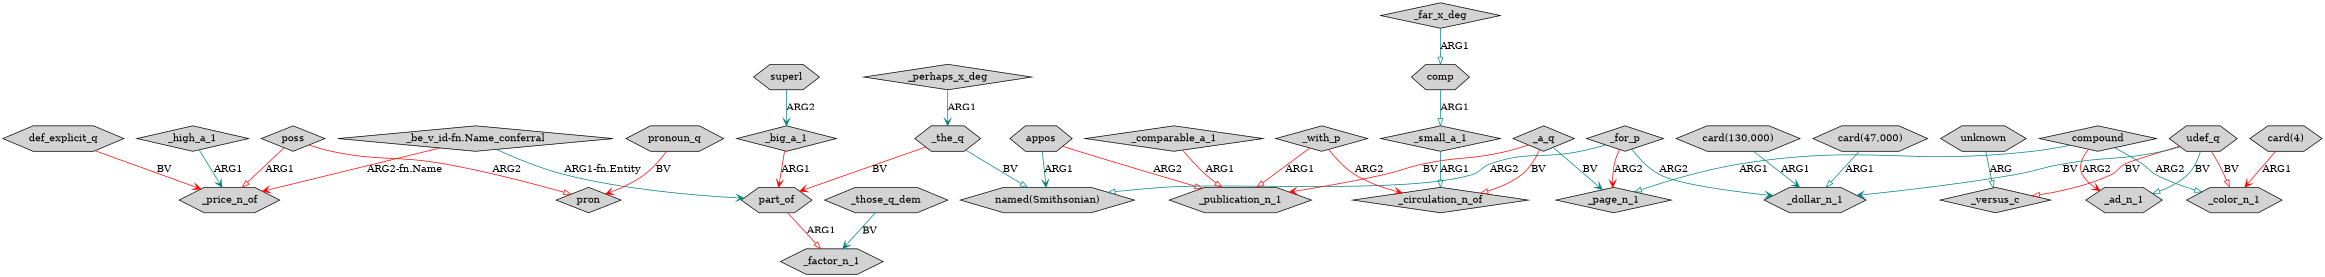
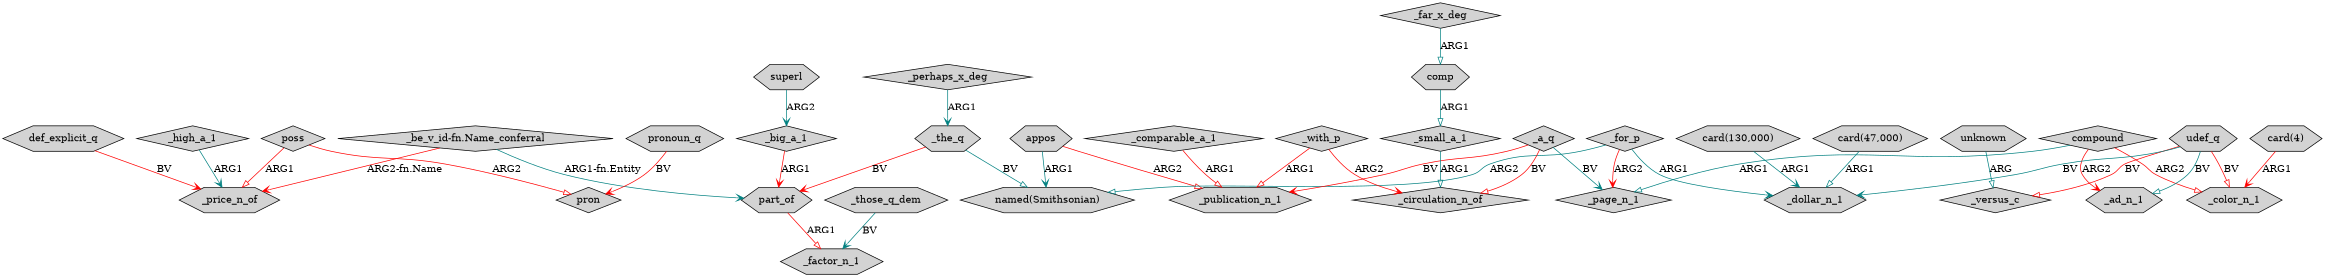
  digraph {
    node [shape=hexagon style=filled]
    edge [arrowhead=vee color=teal]
    "_be_v_id-fn.Name_conferral" [shape=diamond]
    _price_n_of
    part_of
    _factor_n_1
    _versus_c [shape=diamond]
    unknown
    appos
    _publication_n_1
    "named(Smithsonian)"
    _the_q
    _for_p [shape=diamond]
    _page_n_1 [shape=diamond]
    _dollar_n_1
    _those_q_dem
    _a_q [shape=diamond]
    _circulation_n_of [shape=diamond]
    _comparable_a_1 [shape=diamond]
    compound [shape=diamond]
    _color_n_1
    _ad_n_1
    _perhaps_x_deg [shape=diamond]
    _big_a_1 [shape=diamond]
    _high_a_1 [shape=diamond]
    "card(47,000)"
    _far_x_deg [shape=diamond]
    comp
    _small_a_1 [shape=diamond]
    pron [shape=diamond]
    pronoun_q
    poss [shape=diamond]
    superl
    udef_q
    _with_p [shape=diamond]
    "card(130,000)"
    "card(4)"
    def_explicit_q
    "_be_v_id-fn.Name_conferral" -> _price_n_of [color=red label="ARG2-fn.Name"]
    "_be_v_id-fn.Name_conferral" -> part_of [label="ARG1-fn.Entity"]
    part_of -> _factor_n_1 [arrowhead=onormal color=red label=ARG1]
    unknown -> _versus_c [arrowhead=onormal label=ARG]
    appos -> _publication_n_1 [arrowhead=onormal color=red label=ARG2]
    appos -> "named(Smithsonian)" [label=ARG1]
    _the_q -> part_of [color=red label=BV]
    _the_q -> "named(Smithsonian)" [arrowhead=onormal label=BV]
    _for_p -> "named(Smithsonian)" [arrowhead=onormal label=ARG2]
    _for_p -> _page_n_1 [color=red label=ARG2]
-   _for_p -> _dollar_n_1 [label=ARG2]
+   _for_p -> _dollar_n_1 [label=ARG1]
    _those_q_dem -> _factor_n_1 [label=BV]
    _a_q -> _publication_n_1 [color=red label=BV]
    _a_q -> _page_n_1 [label=BV]
    _a_q -> _circulation_n_of [arrowhead=onormal color=red label=BV]
    _comparable_a_1 -> _publication_n_1 [arrowhead=onormal color=red label=ARG1]
    compound -> _page_n_1 [arrowhead=onormal label=ARG1]
-   compound -> _color_n_1 [arrowhead=onormal label=ARG2]
+   compound -> _color_n_1 [arrowhead=onormal color=red label=ARG2]
    compound -> _ad_n_1 [color=red label=ARG2]
    _perhaps_x_deg -> _the_q [label=ARG1]
    _big_a_1 -> part_of [color=red label=ARG1]
    _high_a_1 -> _price_n_of [label=ARG1]
    "card(47,000)" -> _dollar_n_1 [arrowhead=onormal label=ARG1]
    _far_x_deg -> comp [arrowhead=onormal label=ARG1]
    comp -> _small_a_1 [arrowhead=onormal label=ARG1]
    _small_a_1 -> _circulation_n_of [arrowhead=onormal label=ARG1]
    pronoun_q -> pron [color=red label=BV]
    poss -> _price_n_of [arrowhead=onormal color=red label=ARG1]
    poss -> pron [arrowhead=onormal color=red label=ARG2]
    superl -> _big_a_1 [label=ARG2]
    udef_q -> _versus_c [arrowhead=onormal color=red label=BV]
    udef_q -> _dollar_n_1 [label=BV]
    udef_q -> _color_n_1 [arrowhead=onormal color=red label=BV]
    udef_q -> _ad_n_1 [arrowhead=onormal label=BV]
    _with_p -> _publication_n_1 [arrowhead=onormal color=red label=ARG1]
    _with_p -> _circulation_n_of [color=red label=ARG2]
    "card(130,000)" -> _dollar_n_1 [label=ARG1]
    "card(4)" -> _color_n_1 [color=red label=ARG1]
    def_explicit_q -> _price_n_of [color=red label=BV]
  }
